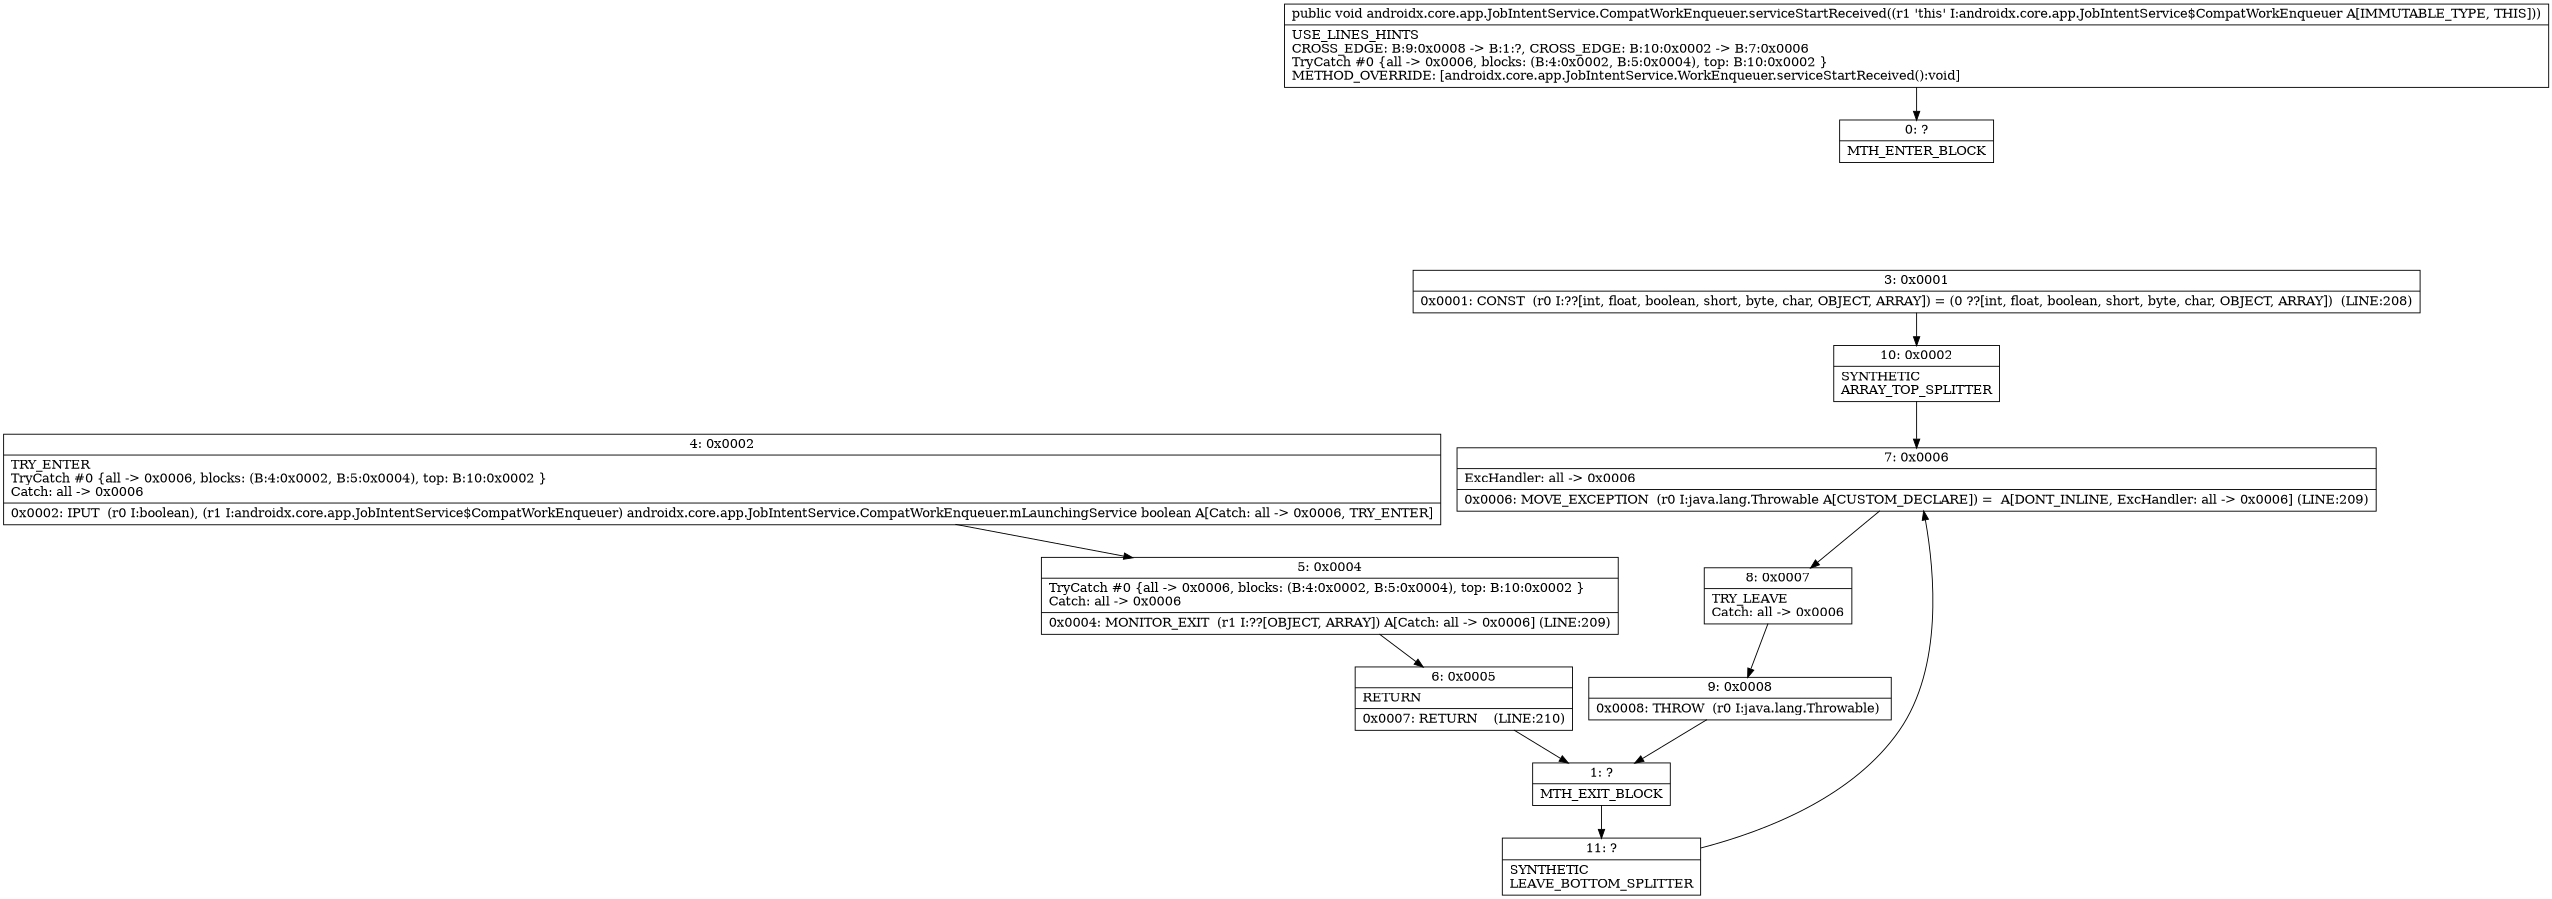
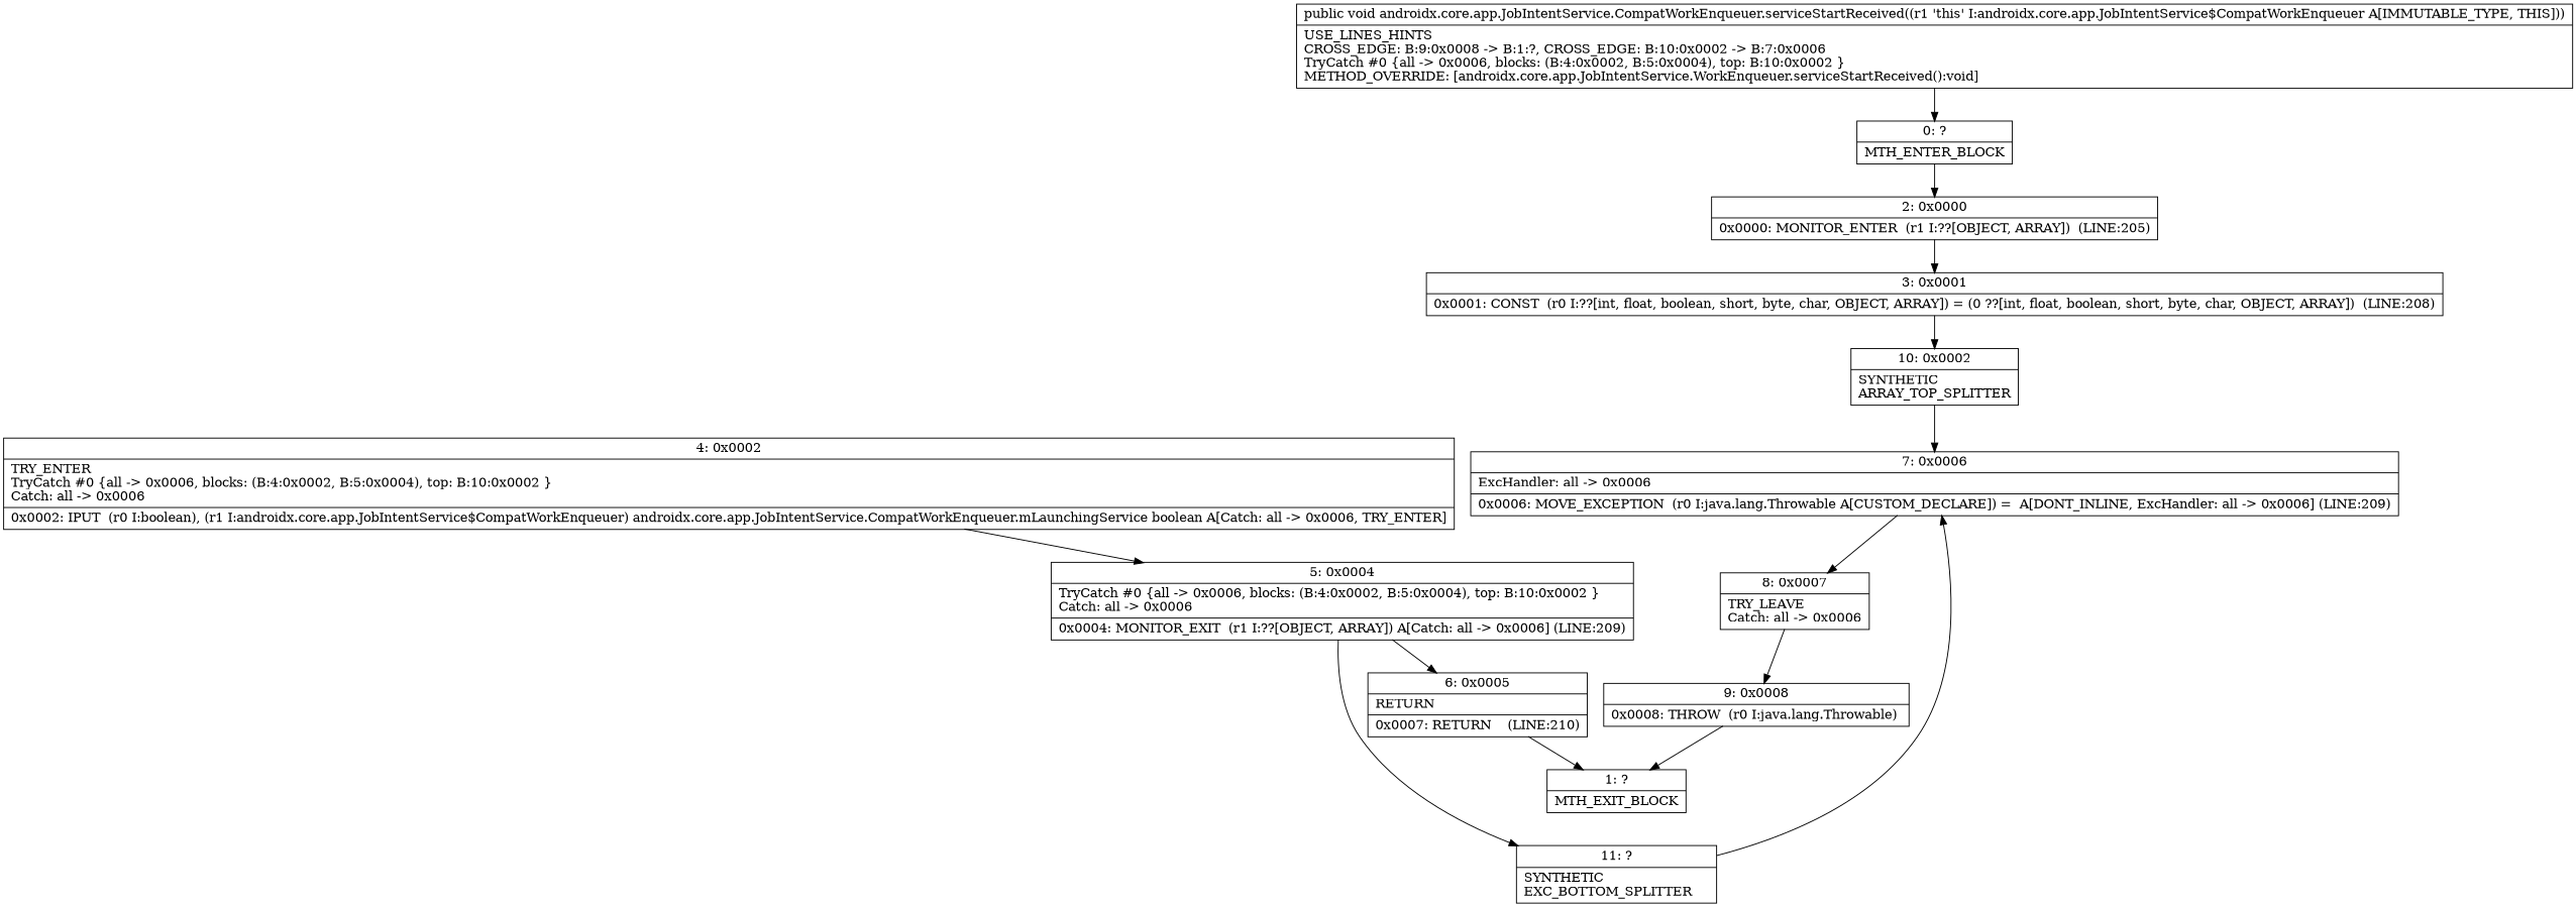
  digraph {
    node [shape=record]
    n1 [label="{0\:\ ?|MTH_ENTER_BLOCK\l}"]
+   n2 [label="{2\:\ 0x0000|0x0000: MONITOR_ENTER  (r1 I:??[OBJECT, ARRAY])  (LINE:205)\l}"]
    n3 [label="{3\:\ 0x0001|0x0001: CONST  (r0 I:??[int, float, boolean, short, byte, char, OBJECT, ARRAY]) = (0 ??[int, float, boolean, short, byte, char, OBJECT, ARRAY])  (LINE:208)\l}"]
    n4 [label="{10\:\ 0x0002|SYNTHETIC\lARRAY_TOP_SPLITTER\l}"]
    n5 [label="{7\:\ 0x0006|ExcHandler: all \-\> 0x0006\l|0x0006: MOVE_EXCEPTION  (r0 I:java.lang.Throwable A[CUSTOM_DECLARE]) =  A[DONT_INLINE, ExcHandler: all \-\> 0x0006] (LINE:209)\l}"]
    n6 [label="{4\:\ 0x0002|TRY_ENTER\lTryCatch #0 \{all \-\> 0x0006, blocks: (B:4:0x0002, B:5:0x0004), top: B:10:0x0002 \}\lCatch: all \-\> 0x0006\l|0x0002: IPUT  (r0 I:boolean), (r1 I:androidx.core.app.JobIntentService$CompatWorkEnqueuer) androidx.core.app.JobIntentService.CompatWorkEnqueuer.mLaunchingService boolean A[Catch: all \-\> 0x0006, TRY_ENTER]\l}"]
    n7 [label="{5\:\ 0x0004|TryCatch #0 \{all \-\> 0x0006, blocks: (B:4:0x0002, B:5:0x0004), top: B:10:0x0002 \}\lCatch: all \-\> 0x0006\l|0x0004: MONITOR_EXIT  (r1 I:??[OBJECT, ARRAY]) A[Catch: all \-\> 0x0006] (LINE:209)\l}"]
    n8 [label="{8\:\ 0x0007|TRY_LEAVE\lCatch: all \-\> 0x0006\l}"]
    n9 [label="{6\:\ 0x0005|RETURN\l|0x0007: RETURN    (LINE:210)\l}"]
-   n10 [label="{11\:\ ?|SYNTHETIC\lLEAVE_BOTTOM_SPLITTER\l}"]
+   n10 [label="{11\:\ ?|SYNTHETIC\lEXC_BOTTOM_SPLITTER\l}"]
    n11 [label="{1\:\ ?|MTH_EXIT_BLOCK\l}"]
    n12 [label="{9\:\ 0x0008|0x0008: THROW  (r0 I:java.lang.Throwable) \l}"]
    n13 [label="{public void androidx.core.app.JobIntentService.CompatWorkEnqueuer.serviceStartReceived((r1 'this' I:androidx.core.app.JobIntentService$CompatWorkEnqueuer A[IMMUTABLE_TYPE, THIS]))  | USE_LINES_HINTS\lCROSS_EDGE: B:9:0x0008 \-\> B:1:?, CROSS_EDGE: B:10:0x0002 \-\> B:7:0x0006\lTryCatch #0 \{all \-\> 0x0006, blocks: (B:4:0x0002, B:5:0x0004), top: B:10:0x0002 \}\lMETHOD_OVERRIDE: [androidx.core.app.JobIntentService.WorkEnqueuer.serviceStartReceived():void]\l}"]
+   n1 -> n2
+   n2 -> n3
    n3 -> n4
    n4 -> n5
    n5 -> n8
    n6 -> n7
    n7 -> n9
-   n11 -> n10
+   n7 -> n10
    n8 -> n12
    n9 -> n11
    n10 -> n5
    n12 -> n11
    n13 -> n1
  }
